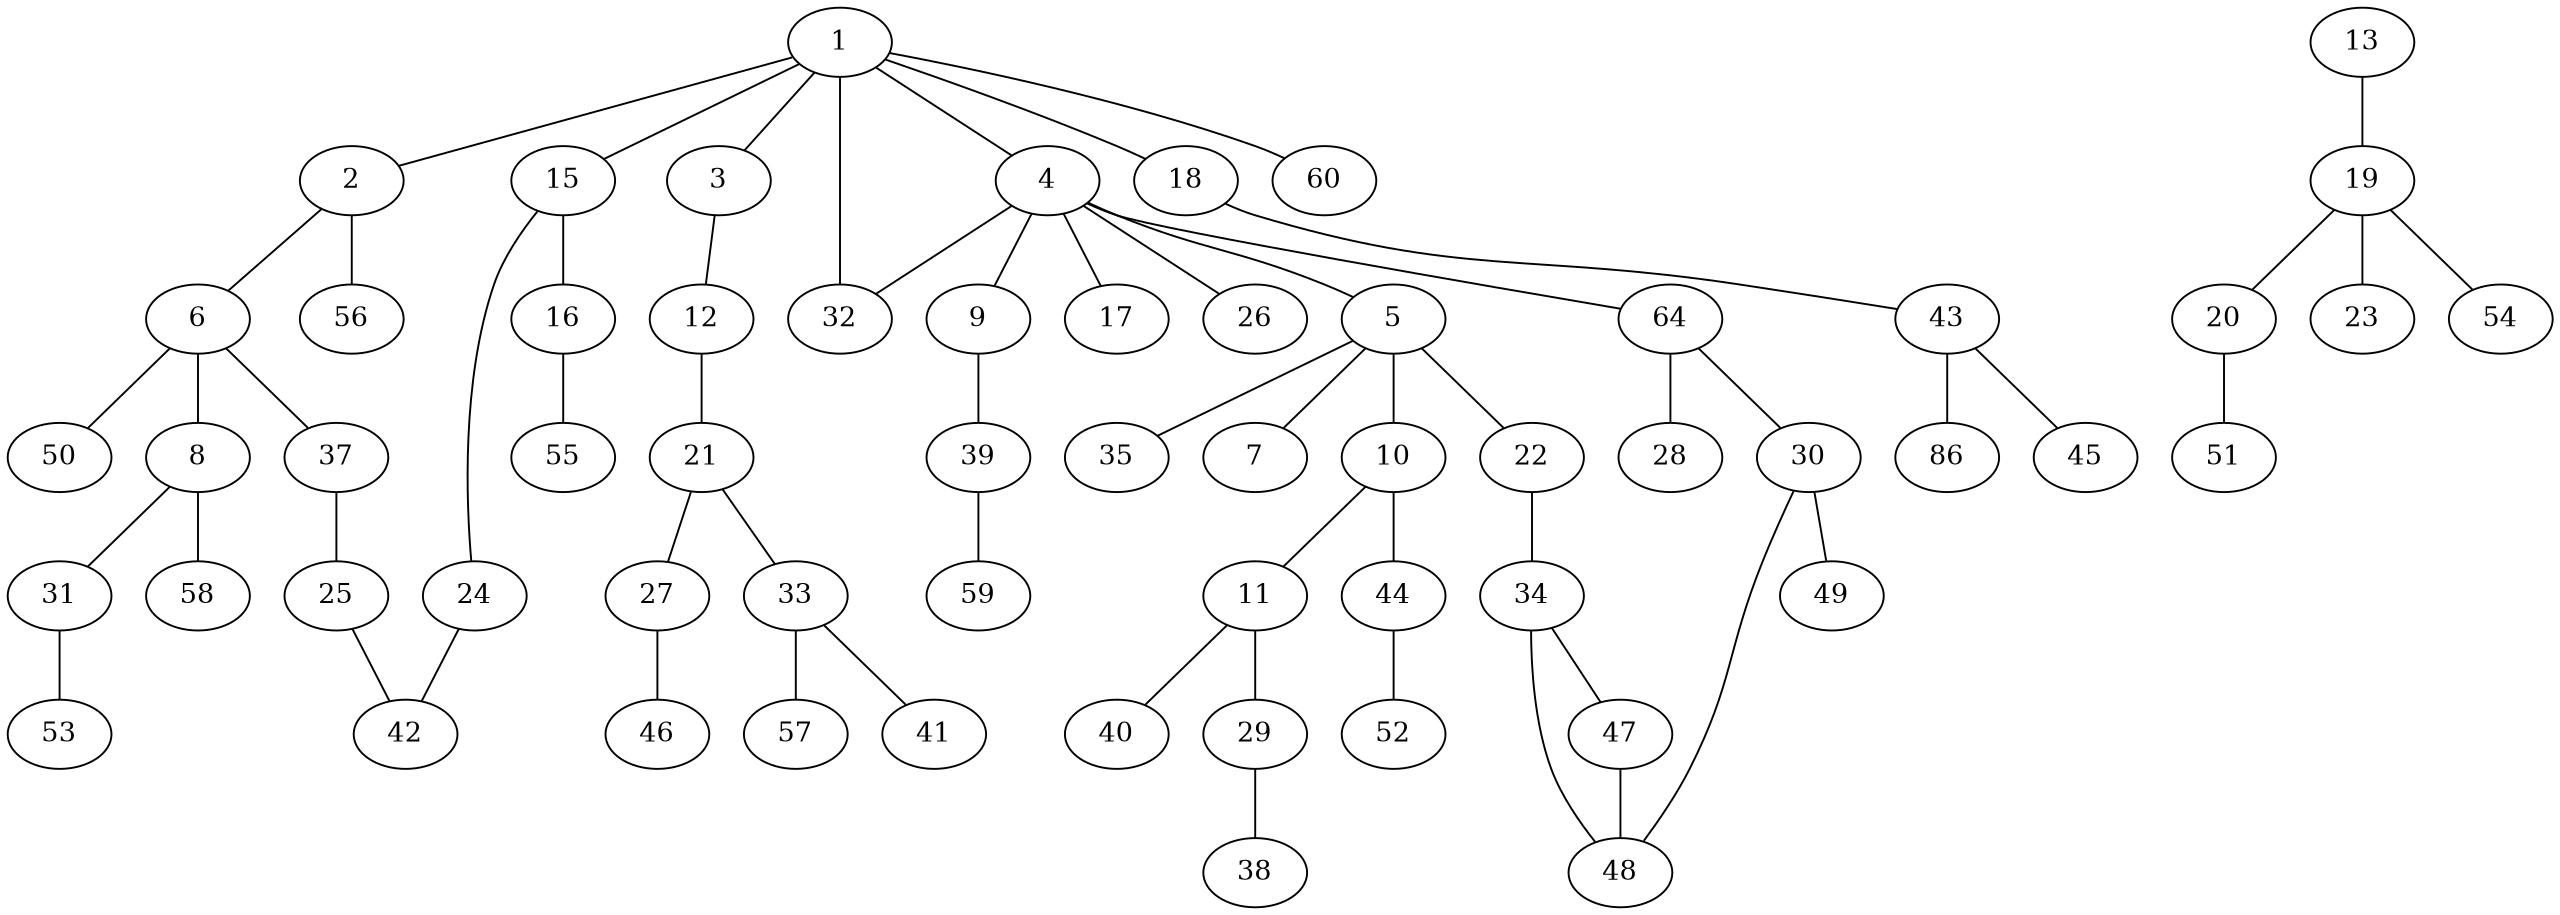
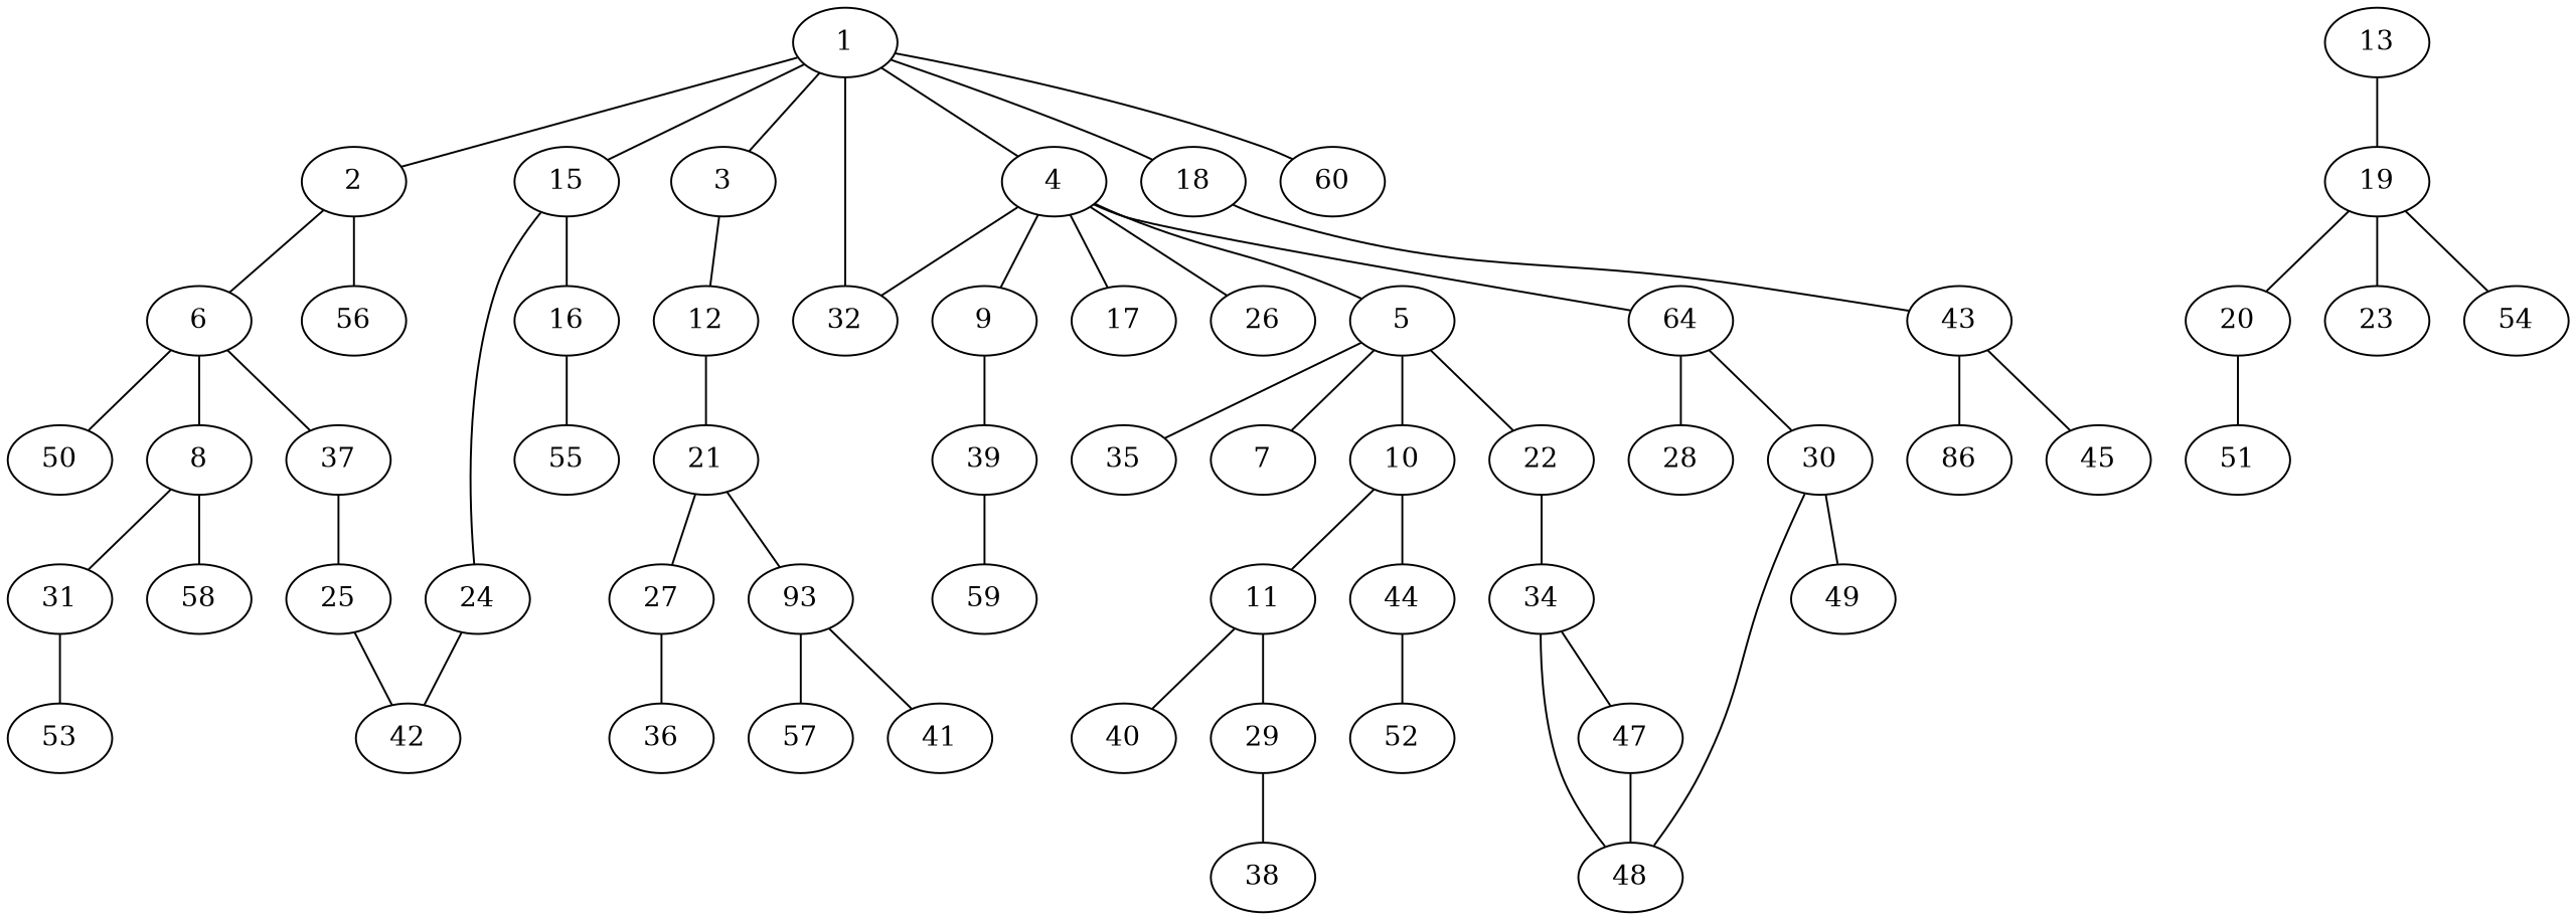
  graph {
    1
    2
    3
    4
    15
    18
    60
    32
    6
    56
    12
    5
    9
    n14 [label=64]
    17
    26
    13
    19
    16
    24
    43
    8
    37
    50
    21
    7
    10
    22
    35
    39
    28
    30
    20
    23
    54
    55
    42
    45
    n39 [label=86]
    31
    58
    25
    27
-   33
+   33 [label=93]
    11
    44
    34
    59
    48
    49
    29
    40
    52
    47
    53
    38
-   36 [label=46]
+   36
    41
    57
    51
    1 -- 2
    1 -- 3
    1 -- 4
    1 -- 15
    1 -- 18
    1 -- 60
    1 -- 32
    2 -- 6
    2 -- 56
    3 -- 12
    4 -- 32
    4 -- 5
    4 -- 9
    4 -- n14
    4 -- 17
    4 -- 26
    15 -- 16
    15 -- 24
    18 -- 43
    6 -- 8
    6 -- 37
    6 -- 50
    12 -- 21
    5 -- 7
    5 -- 10
    5 -- 22
    5 -- 35
    9 -- 39
    n14 -- 28
    n14 -- 30
    13 -- 19
    19 -- 20
    19 -- 23
    19 -- 54
    16 -- 55
    24 -- 42
    43 -- 45
    43 -- n39
    8 -- 31
    8 -- 58
    37 -- 25
    21 -- 27
    21 -- 33
    10 -- 11
    10 -- 44
    22 -- 34
    39 -- 59
    30 -- 48
    30 -- 49
    20 -- 51
    31 -- 53
    25 -- 42
    27 -- 36
    33 -- 41
    33 -- 57
    11 -- 29
    11 -- 40
    44 -- 52
    34 -- 48
    34 -- 47
    29 -- 38
    47 -- 48
  }
